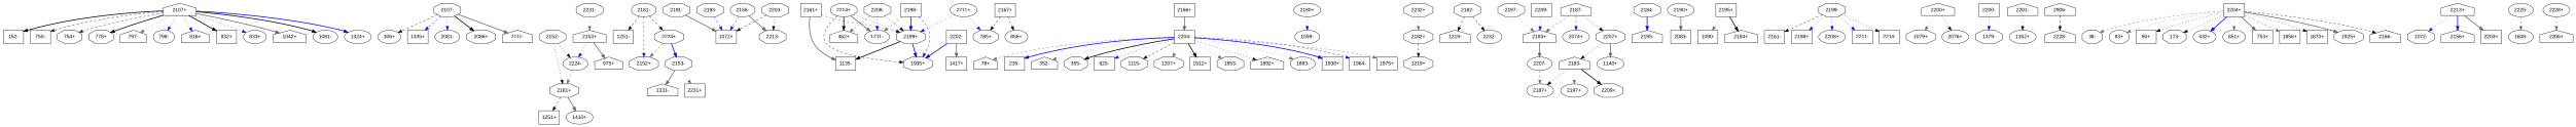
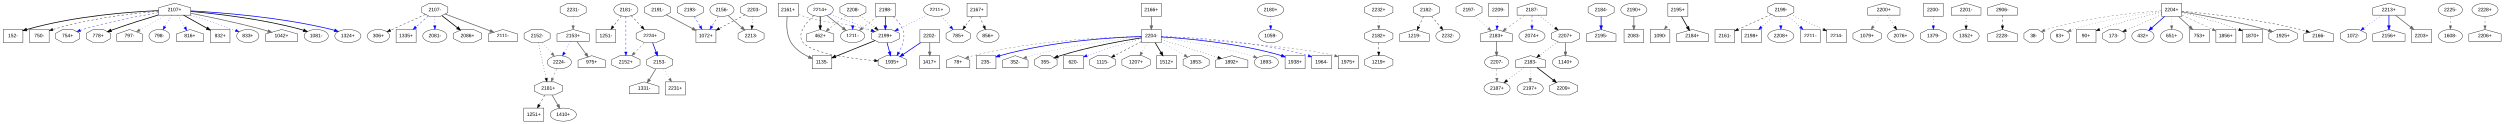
  digraph {
    fontname="Liberation Sans"
    k=96
    n=10
    s=1000
    node [fontname="Liberation Sans" shape=box]
    edge [color=gray40 d=-193 e=46.9 fontname="Liberation Sans" n=13 style=dotted]
    "2107+" [shape=house]
    "152-"
    "750-"
    "754+" [shape=octagon]
    "778+" [shape=octagon]
    "797-" [shape=house]
    "798-" [shape=ellipse]
    "816+" [shape=house]
    "832+"
    "833+" [shape=ellipse]
    "1042+" [shape=house]
    "1081-" [shape=ellipse]
    "1324+" [shape=ellipse]
    "2107-" [shape=octagon]
    "306+" [shape=ellipse]
    "1335+"
    "2081-" [shape=ellipse]
    "2086+" [shape=octagon]
    "2111-" [shape=house]
    "2152-" [shape=octagon]
    "2181+" [shape=octagon]
    "2224-" [shape=ellipse]
    "1251+"
    "1410+" [shape=ellipse]
    "2153+" [shape=house]
    "975+" [shape=house]
    "2153-" [shape=octagon]
    "1331-" [shape=house]
    "2231+"
    "2156-" [shape=ellipse]
    "1072+"
    "2213-" [shape=octagon]
    "2161+"
    "1135-"
    "2199+" [shape=octagon]
    "1935+" [shape=octagon]
    "2166+"
    "2204-"
    "78+" [shape=house]
    "235-"
    "352-" [shape=house]
    "355-" [shape=octagon]
    "620-"
    "1115-" [shape=octagon]
    "1207+" [shape=octagon]
    "1512+"
    "1853-" [shape=octagon]
    "1892+" [shape=house]
    "1893-" [shape=ellipse]
    "1938+"
    "1964-"
    "1975+"
    "785+" [shape=octagon]
    "2167+"
    "856+" [shape=ellipse]
    "2180+" [shape=ellipse]
    "1059-" [shape=ellipse]
    "2181-" [shape=ellipse]
    "1251-"
    "2152+" [shape=octagon]
    "2224+" [shape=octagon]
    "2182+" [shape=octagon]
    "1219+" [shape=octagon]
    "2182-" [shape=octagon]
    "1219-" [shape=house]
    "2232-" [shape=ellipse]
    "2183+" [shape=house]
    "2207-" [shape=ellipse]
    "2187+" [shape=ellipse]
    "2183-" [shape=house]
    "2197+" [shape=ellipse]
    "2209+" [shape=octagon]
    "2184-" [shape=octagon]
    "2195-" [shape=house]
    "2187-" [shape=house]
    "2074+" [shape=ellipse]
    "2207+" [shape=octagon]
    "1140+" [shape=ellipse]
    "2190+" [shape=ellipse]
    "2083-"
    "2191-" [shape=octagon]
    "2193-" [shape=octagon]
    "2195+"
    "1090-"
    "2184+" [shape=house]
    "2197-" [shape=octagon]
    "2198-"
    "1211-" [shape=ellipse]
    "2199-" [shape=octagon]
    "2161-"
    "2198+"
    "2208+" [shape=ellipse]
    "2211-"
    "2214-"
    "2200+" [shape=house]
    "1079+" [shape=octagon]
    "2076+" [shape=ellipse]
    "1379-" [shape=octagon]
    "2200-"
    "2201-" [shape=house]
    "1352+" [shape=ellipse]
    "2202-"
    "1417+"
    "2203-" [shape=octagon]
    n105 [label="2906-" shape=house]
    "2228-" [shape=house]
    "38-" [shape=octagon]
    "2204+"
    "83+" [shape=ellipse]
    "90+"
    "173-" [shape=octagon]
    "432+" [shape=ellipse]
    "651+" [shape=ellipse]
    "753+"
    "1856+"
    "1870+"
    "1925+" [shape=octagon]
    "2166-" [shape=house]
    "2208-" [shape=octagon]
    "462+" [shape=house]
    "2209-"
    "2211+" [shape=ellipse]
    "2213+" [shape=house]
    "1072-" [shape=octagon]
    "2156+" [shape=house]
    "2203+"
    "2214+" [shape=ellipse]
    "2225-" [shape=ellipse]
    "1608-" [shape=ellipse]
    "2228+" [shape=ellipse]
    "2206+" [shape=house]
    "2231-" [shape=octagon]
    "2232+" [shape=octagon]
    "2107+" -> "152-" [color=black d=-100 e=23.9 n=50 style=bold]
    "2107+" -> "750-" [color=black d=-237 e=31.4 n=29 style=dashed]
    "2107+" -> "754+" [color=blue d=-188 e=17.4 n=95 style=dashed]
    "2107+" -> "778+" [color=black d=-56 e=45.2 n=14 style=bold]
    "2107+" -> "797-" [d=-91 e=29.4 n=33]
    "2107+" -> "798-" [color=blue d=-61 e=28.2 n=36]
    "2107+" -> "816+" [color=blue d=-212 e=35.3 n=23]
    "2107+" -> "832+" [color=black d=-133 e=27.4 n=38 style=bold]
    "2107+" -> "833+" [color=blue d=-207]
    "2107+" -> "1042+" [d=-84 e=28.6 n=35 style=bold]
    "2107+" -> "1081-" [color=black d=-204 e=21.8 n=60 style=bold]
    "2107+" -> "1324+" [color=blue d=-124 e=29.4 n=33 style=bold]
    "2107-" -> "306+" [color=black d=-175 e=28.2 n=36 style=dashed]
    "2107-" -> "1335+" [color=blue d=-170 e=22.8 n=55 style=dashed]
    "2107-" -> "2081-" [color=blue d=-255 e=16.1 n=110]
    "2107-" -> "2086+" [color=black d=-245 e=29.9 n=32 style=bold]
    "2107-" -> "2111-" [d=-186 e=16.7 n=103 style=bold]
    "2152-" -> "2181+" [color=black e=30.4 n=31]
-   "2152-" -> "2224-" [color=black d=-142904 e=37.8 n=20]
+   "2152-" -> "2224-" [d=-142904 e=37.8 n=20]
    "2181+" -> "1251+" [color=black d=-146 e=42.3 n=16 style=dashed]
    "2181+" -> "1410+" [d=-114 e=43.7 n=15 style=bold]
    "2224-" -> "2181+" [d=-671 e=39.9 n=18 style=dashed]
    "2153+" -> "2224-" [color=blue d=-142828 e=41.0 n=17]
    "2153+" -> "975+" [d=-101 e=33.2 n=26 style=bold]
    "2153-" -> "1331-" [d=-315 e=45.2 n=14 style=bold]
    "2153-" -> "2231+" [d=-288 e=43.7 n=15]
    "2156-" -> "1072+" [color=blue d=-277 e=43.7 n=15 style=dashed]
    "2156-" -> "2213-" [d=-24461 style=bold]
    "2161+" -> "1135-" [d=-222 e=37.8 n=20 style=bold]
    "2161+" -> "2199+" [d=-394593 e=39.9 n=18 style=dashed]
    "2199+" -> "1135-" [color=black d=-300 e=48.8 n=12 style=bold]
    "2199+" -> "1935+" [color=blue d=-312 e=19.2 n=78 style=bold]
    "2166+" -> "2204-" [d=-4286 e=20.1 n=71 style=bold]
    "2204-" -> "78+" [d=-74 e=9.9 n=293 style=dashed]
    "2204-" -> "235-" [color=blue d=14 e=24.2 n=49 style=bold]
    "2204-" -> "352-" [d=-39 e=43.7 n=15]
    "2204-" -> "355-" [color=black d=-8 e=11.4 n=220 style=bold]
    "2204-" -> "620-" [color=blue d=-23 e=16.4 n=106]
    "2204-" -> "1115-" [color=black d=-44 e=48.8 n=12 style=dashed]
    "2204-" -> "1207+" [d=-36 e=53.5 n=10]
    "2204-" -> "1512+" [color=black d=-97 e=53.5 n=10 style=bold]
    "2204-" -> "1853-" [d=-76 e=8.1 n=439]
    "2204-" -> "1892+" [color=black d=-49 e=11.7 n=209]
    "2204-" -> "1893-" [d=-52 e=9.8 n=296]
    "2204-" -> "1938+" [color=blue d=-50 e=9.9 n=293 style=bold]
    "2204-" -> "1964-" [color=blue d=-48 e=8.2 n=422 style=dashed]
    "2204-" -> "1975+" [d=-57 e=17.7 n=91 style=dashed]
    "2167+" -> "785+" [color=black d=-160 e=35.3 n=23 style=dashed]
    "2167+" -> "856+" [color=black d=-150 e=33.8 n=25 style=dashed]
    "2180+" -> "1059-" [color=blue d=-3019 e=32.0 n=28]
    "2181-" -> "1251-" [color=black d=-45475 e=48.8 n=12 style=dashed]
    "2181-" -> "2152+" [color=blue e=30.4 n=31 style=dashed]
    "2181-" -> "2224+" [color=black d=-671 e=39.9 n=18 style=dashed]
    "2224+" -> "2153-" [color=blue d=-142828 e=41.0 n=17 style=bold]
    "2224+" -> "2152+" [d=-142904 e=37.8 n=20 style=dashed]
    "2182+" -> "1219+" [color=black d=-225756 e=48.8 n=12 style=dashed]
    "2182-" -> "1219-" [color=black e=45.2 n=14 style=dashed]
    "2182-" -> "2232-" [color=black d=-130 e=33.2 n=26 style=dashed]
    "2183+" -> "2207-" [d=-419 e=51.0 n=11 style=bold]
    "2207-" -> "2187+" [d=-181 e=34.5 n=24 style=dashed]
    "2183-" -> "2187+" [color=black d=-571]
    "2183-" -> "2197+" [d=-3290 e=41.0 n=17]
    "2183-" -> "2209+" [color=black d=-243 e=41.0 n=17 style=bold]
    "2184-" -> "2195-" [color=blue d=-137 e=51.0 n=11 style=bold]
    "2187-" -> "2183+" [d=-571 style=dashed]
    "2187-" -> "2074+" [color=blue d=-103 e=51.0 n=11 style=dashed]
    "2187-" -> "2207+" [color=black d=-181 e=34.5 n=24]
    "2207+" -> "2183-" [color=black d=-419 e=51.0 n=11]
    "2207+" -> "1140+" [d=-171 style=bold]
    "2190+" -> "2083-" [d=-190 e=29.0 n=34 style=bold]
    "2191-" -> "1072+" [d=-240 e=37.8 n=20 style=bold]
    "2193-" -> "1072+" [color=blue d=-132 e=48.8 n=12 style=dashed]
    "2195+" -> "1090-" [d=-220]
    "2195+" -> "2184+" [color=black d=-137 e=51.0 n=11 style=bold]
    "2197-" -> "2183+" [d=-3290 e=41.0 n=17]
    "2198-" -> "2199+" [color=blue d=-394649 e=53.5 n=10 style=bold]
    "2198-" -> "1935+" [color=blue d=-210 e=39.9 n=18 style=dashed]
    "2198-" -> "1211-" [d=-138 e=51.0 n=11 style=dashed]
    "2199-" -> "2161-" [color=black d=-394593 e=39.9 n=18 style=dashed]
    "2199-" -> "2198+" [color=blue d=-394649 e=53.5 n=10]
    "2199-" -> "2208+" [color=blue d=-394499 e=53.5 n=10]
    "2199-" -> "2211-" [color=blue d=-394661 e=53.5 n=10]
    "2199-" -> "2214-" [color=black d=-394550]
    "2200+" -> "1079+" [d=-118]
    "2200+" -> "2076+" [color=black d=-295 e=33.2 n=26]
    "2200-" -> "1379-" [color=blue d=-50900 e=31.4 n=29]
    "2201-" -> "1352+" [color=black d=-207 e=51.0 n=11]
    "2202-" -> "1935+" [color=blue d=-183 e=48.8 n=12 style=bold]
    "2202-" -> "1417+" [d=-166 e=43.7 n=15 style=bold]
    "2203-" -> "1072+" [color=black d=-158 e=34.5 n=24 style=dashed]
    "2203-" -> "2213-" [color=black d=-24378 e=45.2 n=14]
    n105 -> "2228-" [color=black d=-316 e=36.9 n=21 style=dashed]
    "2204+" -> "38-" [d=-4144 e=25.8 n=43 style=dashed]
    "2204+" -> "83+" [d=-4123 e=18.7 n=82]
    "2204+" -> "90+" [color=black d=-4121 e=32.0 n=28]
    "2204+" -> "173-" [color=black d=-4141 e=18.5 n=84]
    "2204+" -> "432+" [color=blue d=-4159 e=7.3 n=541 style=bold]
    "2204+" -> "651+" [d=-4263 e=41.0 n=17]
    "2204+" -> "753+" [d=-4173 e=18.3 n=85 style=bold]
    "2204+" -> "1856+" [d=-4156 e=8.3 n=415 style=dashed]
    "2204+" -> "1870+" [color=black d=-4151 e=8.8 n=371]
    "2204+" -> "1925+" [d=-4124 e=19.5 n=75 style=bold]
    "2204+" -> "2166-" [color=black d=-4286 e=20.1 n=71 style=dashed]
    "2208-" -> "2199+" [color=black d=-394499 e=53.5 n=10]
    "2208-" -> "1211-" [color=blue d=-111]
    "2208-" -> "462+" [d=-94 e=43.7 n=15 style=dashed]
    "2209-" -> "2183+" [color=blue d=-243 e=41.0 n=17]
    "2211+" -> "2199+" [color=blue d=-394661 e=53.5 n=10]
    "2211+" -> "785+" [color=blue d=-210 e=37.8 n=20]
    "2213+" -> "1072-" [color=blue d=-24374 e=41.0 n=17]
    "2213+" -> "2156+" [color=blue d=-24461 style=bold]
    "2213+" -> "2203+" [d=-24378 e=45.2 n=14 style=bold]
    "2214+" -> "2199+" [color=blue d=-394550]
    "2214+" -> "1935+" [color=black d=-116 e=41.0 n=17 style=dashed]
    "2214+" -> "1211-" [d=-31 e=53.5 n=10 style=bold]
    "2214+" -> "462+" [color=black d=-109 e=53.5 n=10 style=bold]
    "2225-" -> "1608-" [d=-8650 e=45.2 n=14 style=dashed]
    "2228+" -> "2206+" [d=-316 e=36.9 n=21 style=dashed]
    "2231-" -> "2153+" [d=-288 e=43.7 n=15]
    "2232+" -> "2182+" [d=-130 e=33.2 n=26]
  }
